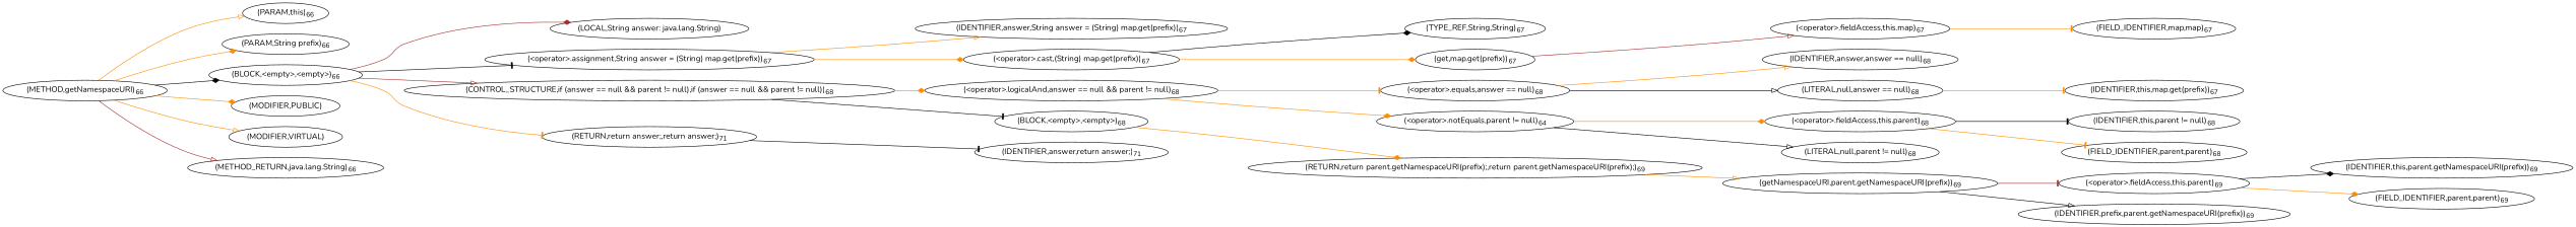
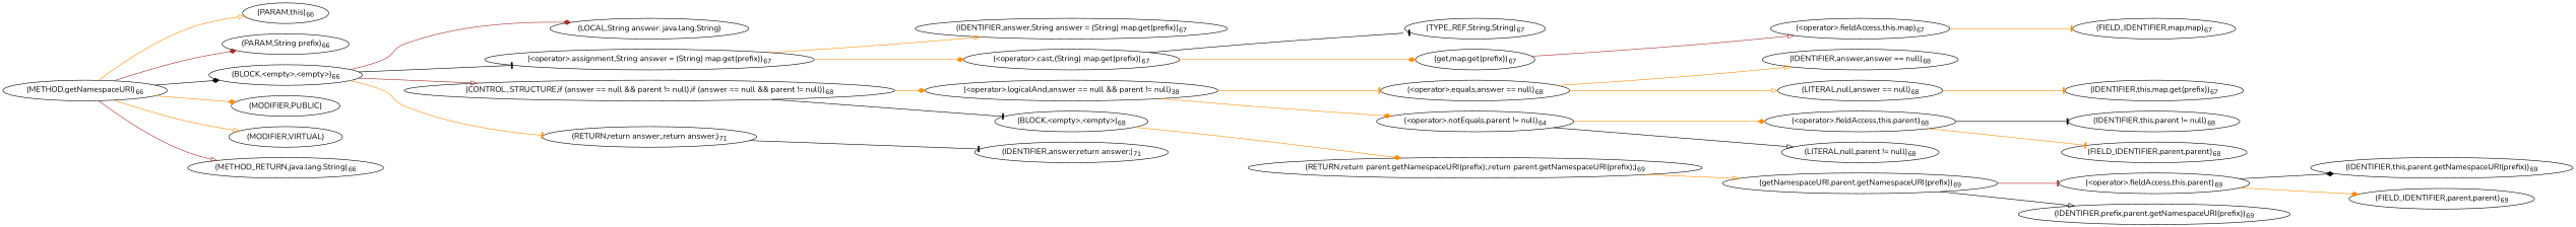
  digraph {
    fontname=Nunito
    rankdir=LR
    node [fontname=Nunito]
    edge [arrowhead=diamond color=darkorange fontname=Nunito]
    n1 [label=<(METHOD,getNamespaceURI)<SUB>66</SUB>>]
    n2 [label=<(PARAM,this)<SUB>66</SUB>>]
    n3 [label=<(PARAM,String prefix)<SUB>66</SUB>>]
    n4 [label=<(BLOCK,&lt;empty&gt;,&lt;empty&gt;)<SUB>66</SUB>>]
    n5 [label=<(MODIFIER,PUBLIC)>]
    n6 [label=<(MODIFIER,VIRTUAL)>]
    n7 [label=<(METHOD_RETURN,java.lang.String)<SUB>66</SUB>>]
    n8 [label=<(LOCAL,String answer: java.lang.String)>]
    n9 [label=<(&lt;operator&gt;.assignment,String answer = (String) map.get(prefix))<SUB>67</SUB>>]
    n10 [label=<(CONTROL_STRUCTURE,if (answer == null &amp;&amp; parent != null),if (answer == null &amp;&amp; parent != null))<SUB>68</SUB>>]
    n11 [label=<(RETURN,return answer;,return answer;)<SUB>71</SUB>>]
    n12 [label=<(IDENTIFIER,answer,String answer = (String) map.get(prefix))<SUB>67</SUB>>]
    n13 [label=<(&lt;operator&gt;.cast,(String) map.get(prefix))<SUB>67</SUB>>]
-   n14 [label=<(&lt;operator&gt;.logicalAnd,answer == null &amp;&amp; parent != null)<SUB>68</SUB>>]
+   n14 [label=<(&lt;operator&gt;.logicalAnd,answer == null &amp;&amp; parent != null)<SUB>38</SUB>>]
    n15 [label=<(BLOCK,&lt;empty&gt;,&lt;empty&gt;)<SUB>68</SUB>>]
    n16 [label=<(IDENTIFIER,answer,return answer;)<SUB>71</SUB>>]
    n17 [label=<(TYPE_REF,String,String)<SUB>67</SUB>>]
    n18 [label=<(get,map.get(prefix))<SUB>67</SUB>>]
    n19 [label=<(&lt;operator&gt;.fieldAccess,this.map)<SUB>67</SUB>>]
    n20 [label=<(FIELD_IDENTIFIER,map,map)<SUB>67</SUB>>]
    n21 [label=<(IDENTIFIER,this,map.get(prefix))<SUB>67</SUB>>]
    n22 [label=<(&lt;operator&gt;.equals,answer == null)<SUB>68</SUB>>]
    n23 [label=<(&lt;operator&gt;.notEquals,parent != null)<SUB>64</SUB>>]
    n24 [label=<(RETURN,return parent.getNamespaceURI(prefix);,return parent.getNamespaceURI(prefix);)<SUB>69</SUB>>]
    n25 [label=<(IDENTIFIER,answer,answer == null)<SUB>68</SUB>>]
    n26 [label=<(LITERAL,null,answer == null)<SUB>68</SUB>>]
    n27 [label=<(&lt;operator&gt;.fieldAccess,this.parent)<SUB>68</SUB>>]
    n28 [label=<(LITERAL,null,parent != null)<SUB>68</SUB>>]
    n29 [label=<(IDENTIFIER,this,parent != null)<SUB>68</SUB>>]
    n30 [label=<(FIELD_IDENTIFIER,parent,parent)<SUB>68</SUB>>]
    n31 [label=<(getNamespaceURI,parent.getNamespaceURI(prefix))<SUB>69</SUB>>]
    n32 [label=<(&lt;operator&gt;.fieldAccess,this.parent)<SUB>69</SUB>>]
    n33 [label=<(IDENTIFIER,prefix,parent.getNamespaceURI(prefix))<SUB>69</SUB>>]
    n34 [label=<(IDENTIFIER,this,parent.getNamespaceURI(prefix))<SUB>69</SUB>>]
    n35 [label=<(FIELD_IDENTIFIER,parent,parent)<SUB>69</SUB>>]
    n1 -> n2 [arrowhead=onormal]
-   n1 -> n3
+   n1 -> n3 [color=brown]
    n1 -> n4 [color=black]
    n1 -> n5
    n1 -> n6 [arrowhead=onormal]
    n1 -> n7 [arrowhead=onormal color=brown]
    n4 -> n8 [color=brown]
    n4 -> n9 [arrowhead=tee color=black]
    n4 -> n10 [arrowhead=onormal color=brown]
    n4 -> n11 [arrowhead=tee]
    n9 -> n12 [arrowhead=onormal]
    n9 -> n13
    n10 -> n14
    n10 -> n15 [arrowhead=tee color=black]
    n11 -> n16 [arrowhead=tee color=black]
-   n13 -> n17 [color=black]
+   n13 -> n17 [arrowhead=tee color=black]
    n13 -> n18
    n14 -> n22 [arrowhead=tee]
    n14 -> n23
    n15 -> n24
    n18 -> n19 [arrowhead=onormal color=brown]
    n19 -> n20 [arrowhead=tee]
    n22 -> n25 [arrowhead=onormal]
-   n22 -> n26 [arrowhead=onormal color=black]
+   n22 -> n26 [arrowhead=onormal]
    n23 -> n27
    n23 -> n28 [arrowhead=onormal color=black]
    n24 -> n31 [arrowhead=onormal]
    n26 -> n21 [arrowhead=tee]
    n27 -> n29 [arrowhead=tee color=black]
    n27 -> n30 [arrowhead=tee]
    n31 -> n32 [arrowhead=tee color=brown]
    n31 -> n33 [arrowhead=onormal color=black]
    n32 -> n34 [color=black]
    n32 -> n35
  }
